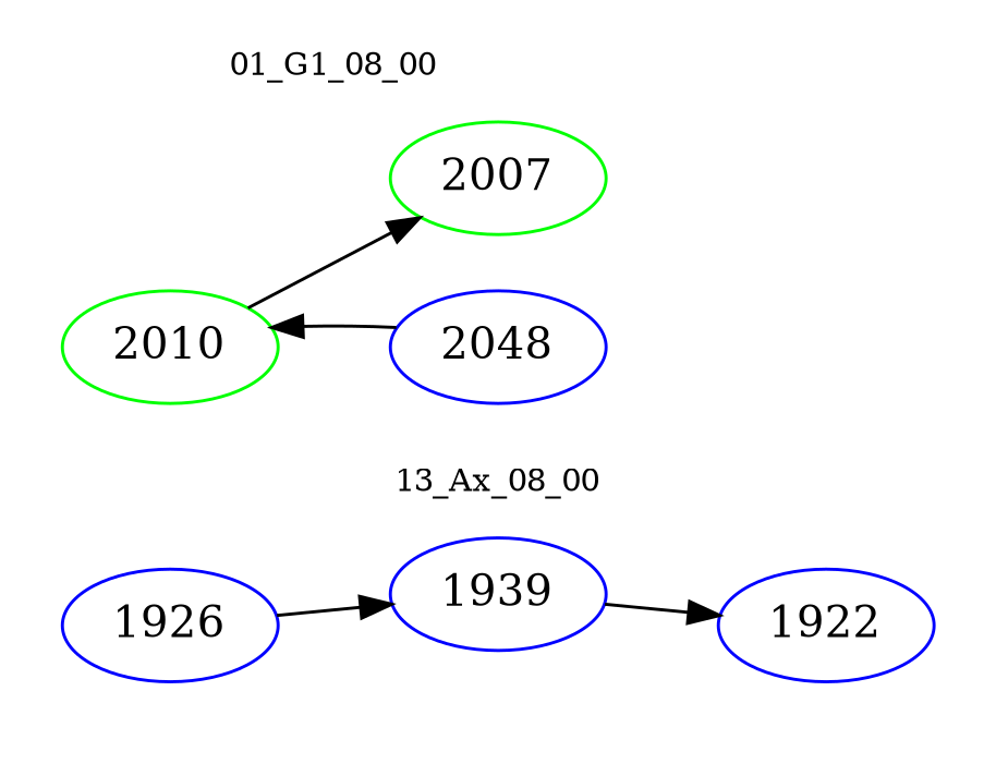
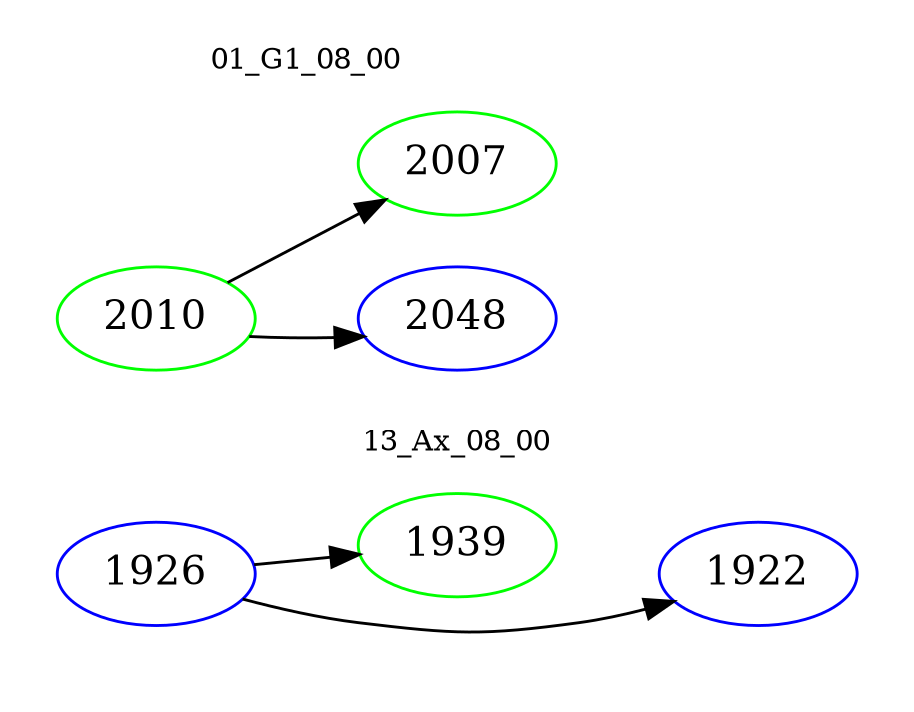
  digraph {
    rankdir=LR
    node [color=blue]
    edge [color=black]
    n1 [label=1926]
    n2 [label=1922]
-   n3 [label=1939]
+   n3 [color=green label=1939]
    n4 [color=green label=2010]
    n5 [label=2048]
    n6 [color=green label=2007]
    subgraph cluster_1 {
      color=white
      fontsize=10
      label="13_Ax_08_00"
      n1
      n2
      n3
    }
    subgraph cluster_2 {
      color=white
      fontsize=10
      label="01_G1_08_00"
      n4
      n5
      n6
    }
-   n3 -> n2
+   n1 -> n2
    n1 -> n3
-   n5 -> n4
+   n4 -> n5
    n4 -> n6
  }
